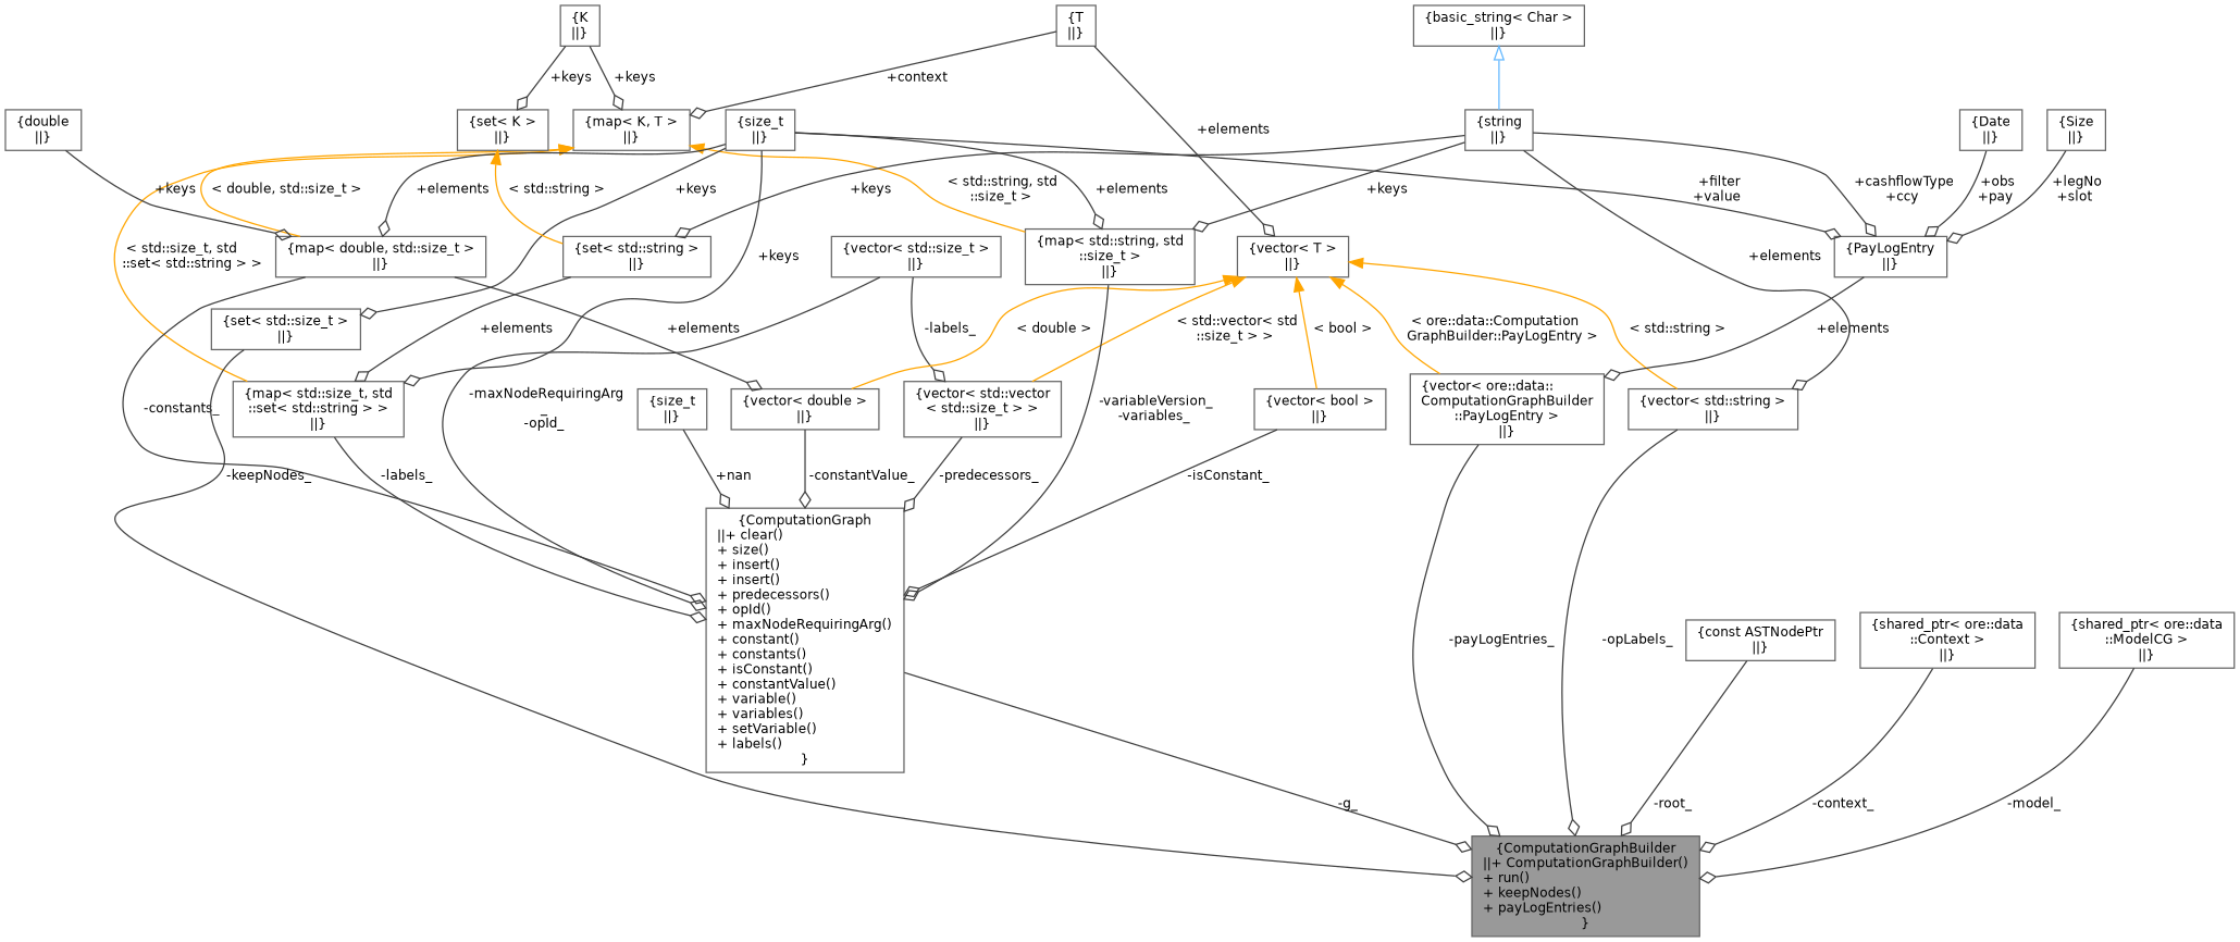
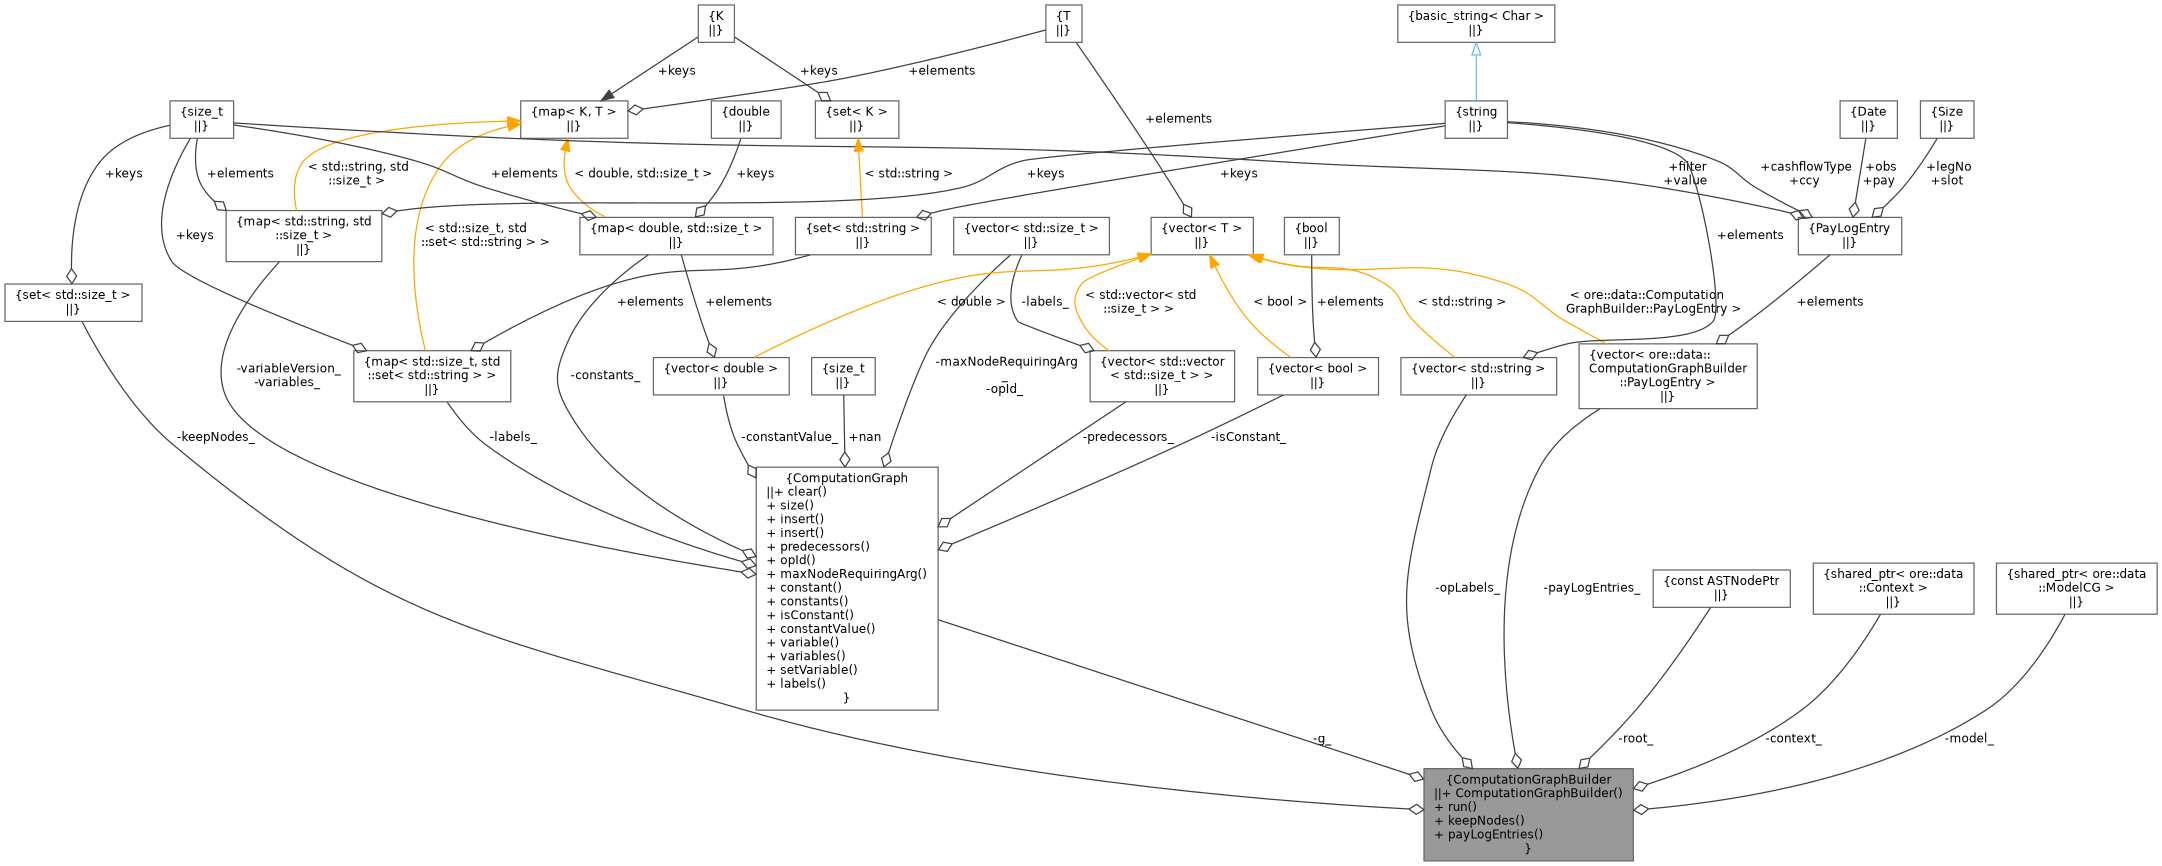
  digraph {
    node [color=gray40 fillcolor=white fontname=Helvetica fontsize=10 shape=box style=filled]
    edge [arrowhead=odiamond color=grey25 fontname=Helvetica fontsize=10 labelfontname=Helvetica labelfontsize=10 style=solid]
    n1 [fillcolor=grey60 fontcolor=black height=0.2 label="{ComputationGraphBuilder\n||+ ComputationGraphBuilder()\l+ run()\l+ keepNodes()\l+ payLogEntries()\l}" width=0.4]
    n2 [height=0.2 label="{ComputationGraph\n||+ clear()\l+ size()\l+ insert()\l+ insert()\l+ predecessors()\l+ opId()\l+ maxNodeRequiringArg()\l+ constant()\l+ constants()\l+ isConstant()\l+ constantValue()\l+ variable()\l+ variables()\l+ setVariable()\l+ labels()\l}" width=0.4]
    n3 [height=0.2 label="{size_t\n||}" width=0.4]
    n4 [height=0.2 label="{vector\< std::vector\l\< std::size_t \> \>\n||}" width=0.4]
    n5 [height=0.2 label="{vector\< std::size_t \>\n||}" width=0.4]
    n6 [height=0.2 label="{vector\< T \>\n||}" width=0.4]
    n7 [height=0.2 label="{vector\< bool \>\n||}" width=0.4]
    n8 [height=0.2 label="{vector\< double \>\n||}" width=0.4]
    n9 [height=0.2 label="{vector\< std::string \>\n||}" width=0.4]
    n10 [height=0.2 label="{vector\< ore::data::\lComputationGraphBuilder\l::PayLogEntry \>\n||}" width=0.4]
    n11 [height=0.2 label="{T\n||}" width=0.4]
    n12 [height=0.2 label="{map\< K, T \>\n||}" width=0.4]
    n13 [height=0.2 label="{map\< double, std::size_t \>\n||}" width=0.4]
    n14 [height=0.2 label="{map\< std::string, std\l::size_t \>\n||}" width=0.4]
    n15 [height=0.2 label="{map\< std::size_t, std\l::set\< std::string \> \>\n||}" width=0.4]
+   n16 [height=0.2 label="{bool\n||}" width=0.4]
    n17 [height=0.2 label="{double\n||}" width=0.4]
    n18 [height=0.2 label="{size_t\n||}" width=0.4]
    n19 [height=0.2 label="{set\< std::size_t \>\n||}" width=0.4]
    n20 [height=0.2 label="{PayLogEntry\n||}" width=0.4]
    n21 [height=0.2 label="{K\n||}" width=0.4]
    n22 [height=0.2 label="{set\< K \>\n||}" width=0.4]
    n23 [height=0.2 label="{set\< std::string \>\n||}" width=0.4]
    n24 [height=0.2 label="{string\n||}" width=0.4]
    n25 [height=0.2 label="{basic_string\< Char \>\n||}" width=0.4]
    n26 [height=0.2 label="{const ASTNodePtr\n||}" width=0.4]
    n27 [height=0.2 label="{shared_ptr\< ore::data\l::Context \>\n||}" width=0.4]
    n28 [height=0.2 label="{shared_ptr\< ore::data\l::ModelCG \>\n||}" width=0.4]
    n29 [height=0.2 label="{Date\n||}" width=0.4]
    n30 [height=0.2 label="{Size\n||}" width=0.4]
    n2 -> n1 [label=" -g_"]
    n3 -> n2 [label=" +nan"]
    n4 -> n2 [label=" -predecessors_"]
    n5 -> n2 [label=" -maxNodeRequiringArg\l_\n-opId_"]
    n5 -> n4 [label=" -labels_"]
    n6 -> n4 [color=orange dir=back label=" \< std::vector\< std\l::size_t \> \>" arrowhead=""]
    n6 -> n7 [color=orange dir=back label=" \< bool \>" arrowhead=""]
    n6 -> n8 [color=orange dir=back label=" \< double \>" arrowhead=""]
    n6 -> n9 [color=orange dir=back label=" \< std::string \>" arrowhead=""]
    n6 -> n10 [color=orange dir=back label=" \< ore::data::Computation\lGraphBuilder::PayLogEntry \>" arrowhead=""]
    n7 -> n2 [label=" -isConstant_"]
    n8 -> n2 [label=" -constantValue_"]
    n9 -> n1 [label=" -opLabels_"]
    n10 -> n1 [label=" -payLogEntries_"]
    n11 -> n6 [label=" +elements"]
-   n11 -> n12 [label=" +context"]
+   n11 -> n12 [label=" +elements"]
    n12 -> n13 [color=orange dir=back label=" \< double, std::size_t \>" arrowhead=""]
    n12 -> n14 [color=orange dir=back label=" \< std::string, std\l::size_t \>" arrowhead=""]
    n12 -> n15 [color=orange dir=back label=" \< std::size_t, std\l::set\< std::string \> \>" arrowhead=""]
    n13 -> n2 [label=" -constants_"]
    n13 -> n8 [label=" +elements"]
    n14 -> n2 [label=" -variableVersion_\n-variables_"]
    n15 -> n2 [label=" -labels_"]
+   n16 -> n7 [label=" +elements"]
    n17 -> n13 [label=" +keys"]
    n18 -> n13 [label=" +elements"]
    n18 -> n14 [label=" +elements"]
    n18 -> n15 [label=" +keys"]
    n18 -> n19 [label=" +keys"]
    n18 -> n20 [label=" +filter\n+value"]
    n19 -> n1 [label=" -keepNodes_"]
    n20 -> n10 [label=" +elements"]
-   n21 -> n12 [label=" +keys"]
+   n21 -> n12 [arrowhead=normal label=" +keys"]
    n21 -> n22 [label=" +keys"]
    n22 -> n23 [color=orange dir=back label=" \< std::string \>" arrowhead=""]
    n23 -> n15 [label=" +elements"]
    n24 -> n9 [label=" +elements"]
    n24 -> n14 [label=" +keys"]
    n24 -> n20 [label=" +cashflowType\n+ccy"]
    n24 -> n23 [label=" +keys"]
    n25 -> n24 [arrowtail=onormal color=steelblue1 dir=back arrowhead=""]
    n26 -> n1 [label=" -root_"]
    n27 -> n1 [label=" -context_"]
    n28 -> n1 [label=" -model_"]
    n29 -> n20 [label=" +obs\n+pay"]
    n30 -> n20 [label=" +legNo\n+slot"]
  }
